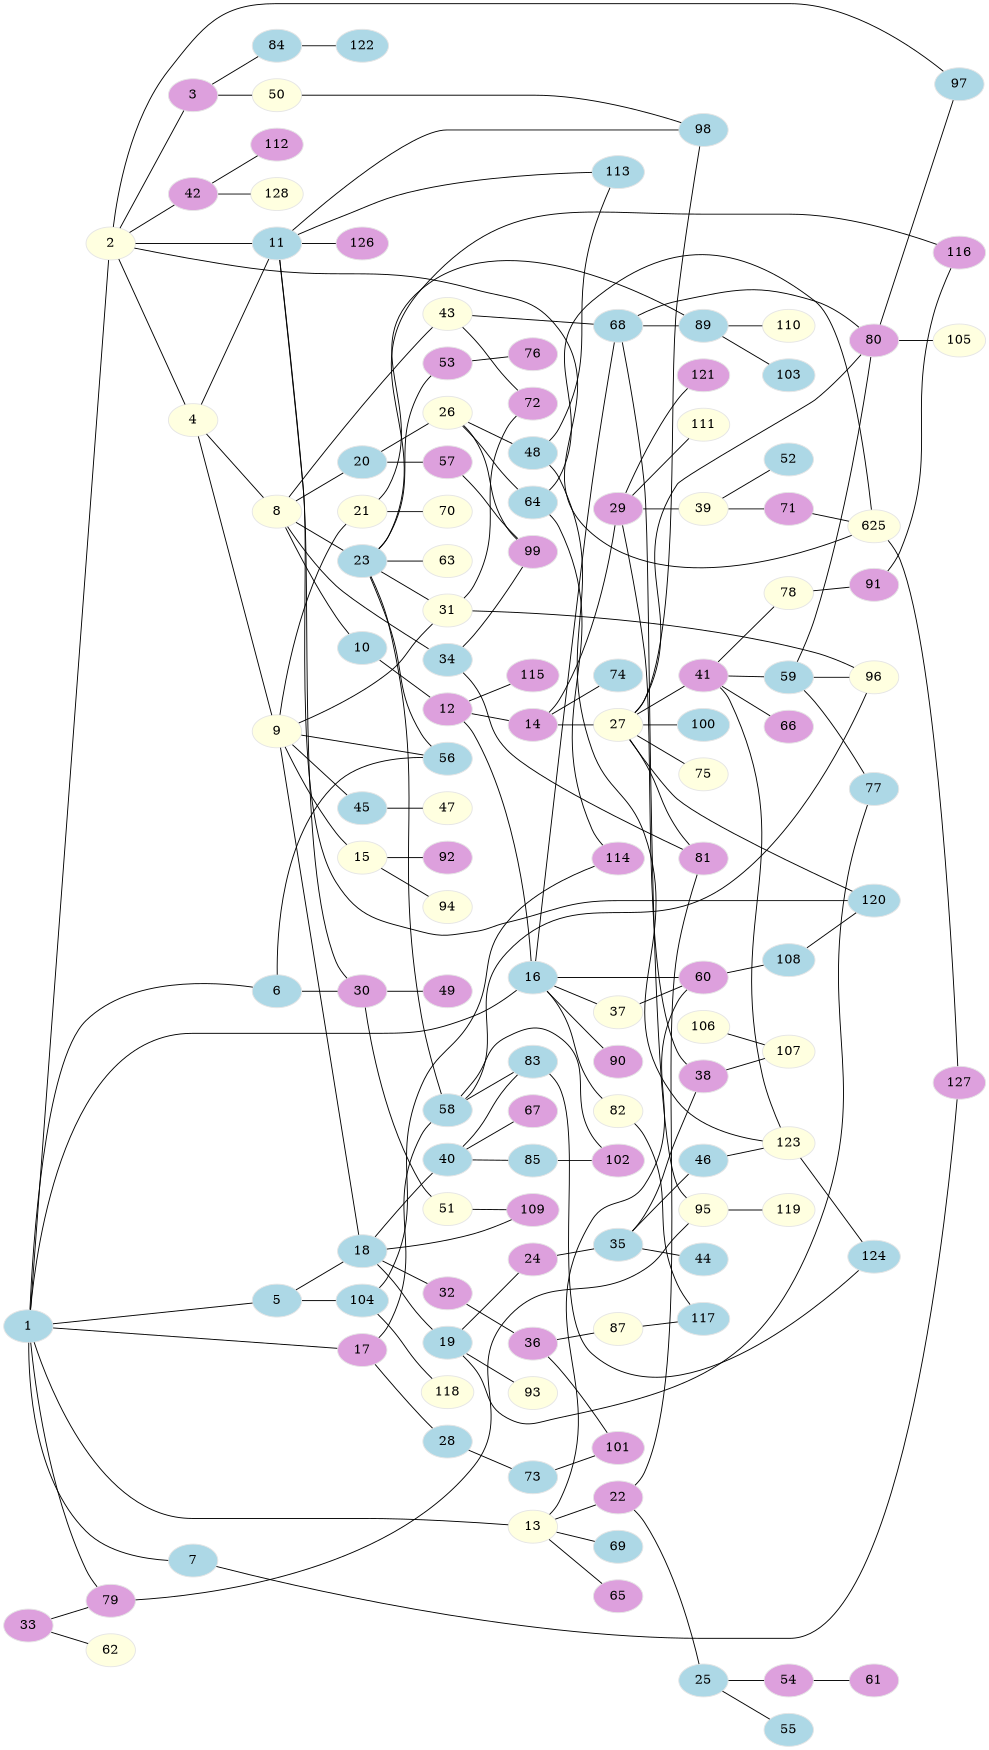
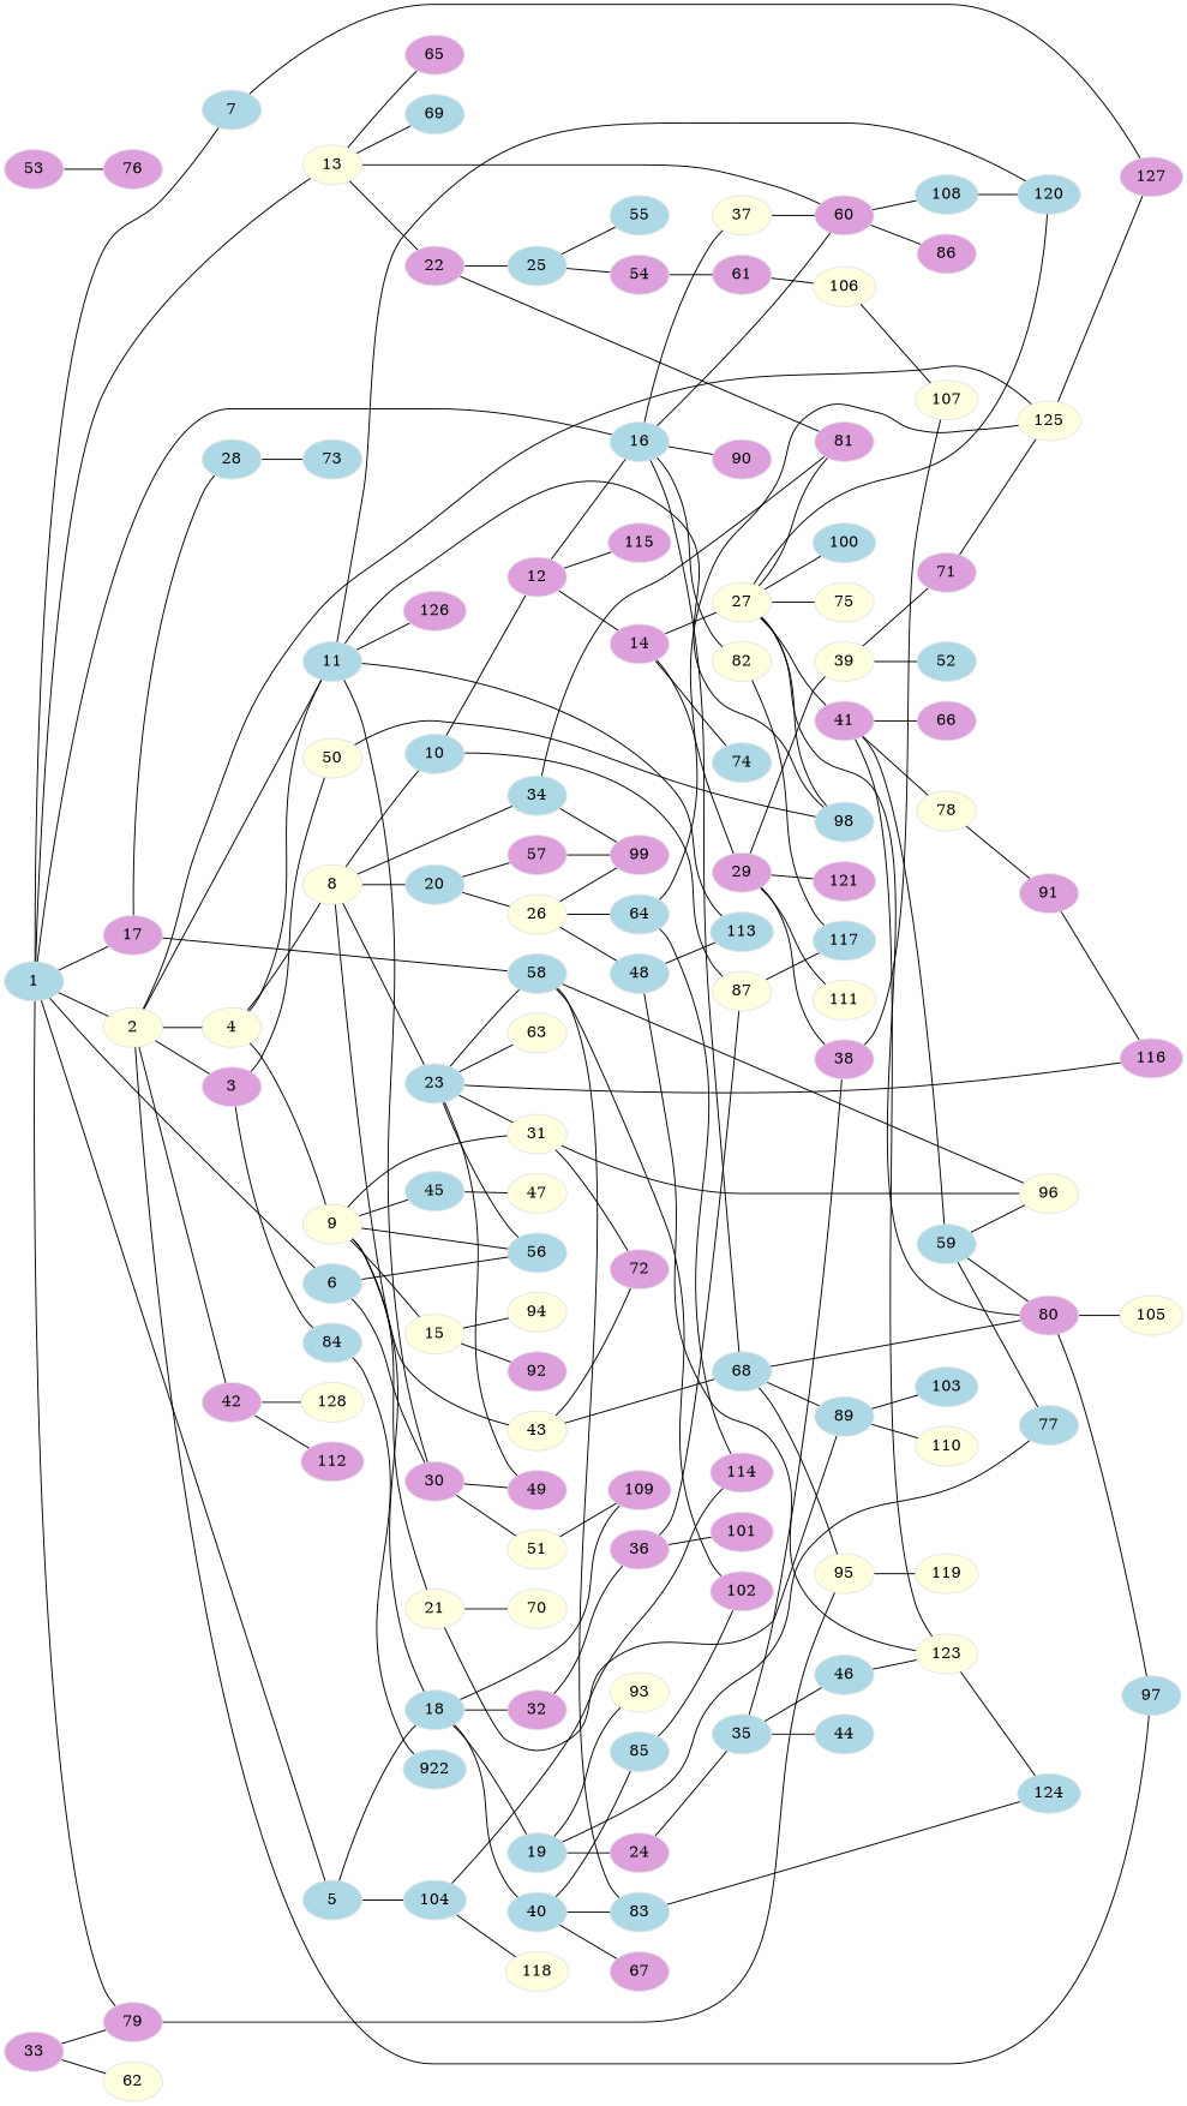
  graph {
    rankdir=LR
    node [color=gray90 fillcolor=lightblue style=filled]
    2 [fillcolor=lightyellow]
    1
    5
    6
    7
    13 [fillcolor=lightyellow]
    16
    17 [fillcolor=plum]
    79 [fillcolor=plum]
    3 [fillcolor=plum]
    4 [fillcolor=lightyellow]
    11
    42 [fillcolor=plum]
    97
-   125 [fillcolor=lightyellow label=625]
+   125 [fillcolor=lightyellow]
    18
    104
    30 [fillcolor=plum]
    56
    127 [fillcolor=plum]
    22 [fillcolor=plum]
    60 [fillcolor=plum]
    65 [fillcolor=plum]
    69
    37 [fillcolor=lightyellow]
    68
    82 [fillcolor=lightyellow]
    90 [fillcolor=plum]
    28
    58
    95 [fillcolor=lightyellow]
    50 [fillcolor=lightyellow]
    84
    8 [fillcolor=lightyellow]
    9 [fillcolor=lightyellow]
    98
    113
    120
    126 [fillcolor=plum]
    112 [fillcolor=plum]
    128 [fillcolor=lightyellow]
-   122
+   122 [label=922]
    10
    20
    23
    34
    43 [fillcolor=lightyellow]
    15 [fillcolor=lightyellow]
    21 [fillcolor=lightyellow]
    31 [fillcolor=lightyellow]
    45
    19
    32 [fillcolor=plum]
    40
    109 [fillcolor=plum]
    114 [fillcolor=plum]
    118 [fillcolor=lightyellow]
    49 [fillcolor=plum]
    51 [fillcolor=lightyellow]
    12 [fillcolor=plum]
    87 [fillcolor=lightyellow]
    26 [fillcolor=lightyellow]
    57 [fillcolor=plum]
    53 [fillcolor=plum]
    63 [fillcolor=lightyellow]
    116 [fillcolor=plum]
    81 [fillcolor=plum]
    99 [fillcolor=plum]
    72 [fillcolor=plum]
    92 [fillcolor=plum]
    94 [fillcolor=lightyellow]
    70 [fillcolor=lightyellow]
    89
    96 [fillcolor=lightyellow]
    47 [fillcolor=lightyellow]
    14 [fillcolor=plum]
    115 [fillcolor=plum]
    117
    27 [fillcolor=lightyellow]
    29 [fillcolor=plum]
    74
    25
+   86 [fillcolor=plum]
    108
    41 [fillcolor=plum]
    75 [fillcolor=lightyellow]
    80 [fillcolor=plum]
    100
    38 [fillcolor=plum]
    39 [fillcolor=lightyellow]
    111 [fillcolor=lightyellow]
    121 [fillcolor=plum]
    73
    83
    102 [fillcolor=plum]
    24 [fillcolor=plum]
    77
    93 [fillcolor=lightyellow]
    36 [fillcolor=plum]
    67 [fillcolor=plum]
    85
    35
    48
    64
    110 [fillcolor=lightyellow]
    103
    54 [fillcolor=plum]
    55
    33 [fillcolor=plum]
    62 [fillcolor=lightyellow]
    76 [fillcolor=plum]
    44
    46
    61 [fillcolor=plum]
    123 [fillcolor=lightyellow]
    59
    66 [fillcolor=plum]
    78 [fillcolor=lightyellow]
    105 [fillcolor=lightyellow]
    101 [fillcolor=plum]
    107 [fillcolor=lightyellow]
    52
    71 [fillcolor=plum]
    124
    91 [fillcolor=plum]
    106 [fillcolor=lightyellow]
    119 [fillcolor=lightyellow]
    2 -- 3
    2 -- 4
    2 -- 11
    2 -- 42
    2 -- 97
    2 -- 125
    1 -- 2
    1 -- 5
    1 -- 6
    1 -- 7
    1 -- 13
    1 -- 16
    1 -- 17
    1 -- 79
    5 -- 18
    5 -- 104
    6 -- 30
    6 -- 56
    7 -- 127
    13 -- 22
    13 -- 60
    13 -- 65
    13 -- 69
    16 -- 60
    16 -- 37
    16 -- 68
    16 -- 82
    16 -- 90
    17 -- 28
    17 -- 58
    79 -- 95
    3 -- 50
    3 -- 84
    4 -- 11
    4 -- 8
    4 -- 9
    11 -- 30
    11 -- 98
    11 -- 113
    11 -- 120
    11 -- 126
    42 -- 112
    42 -- 128
    125 -- 127
    18 -- 19
    18 -- 32
    18 -- 40
    18 -- 109
    104 -- 114
    104 -- 118
    30 -- 49
    30 -- 51
    22 -- 81
    22 -- 25
+   60 -- 86
    60 -- 108
    37 -- 60
    68 -- 95
    68 -- 89
    68 -- 80
    82 -- 117
    28 -- 73
    58 -- 96
    58 -- 83
    58 -- 102
    95 -- 119
    50 -- 98
    84 -- 122
    8 -- 10
    8 -- 20
    8 -- 23
    8 -- 34
    8 -- 43
    9 -- 18
    9 -- 56
    9 -- 15
    9 -- 21
    9 -- 31
    9 -- 45
    10 -- 12
+   10 -- 87
    20 -- 26
    20 -- 57
    23 -- 56
    23 -- 58
    23 -- 31
-   23 -- 53
+   23 -- 49
    23 -- 63
    23 -- 116
    34 -- 81
    34 -- 99
    43 -- 68
    43 -- 72
    15 -- 92
    15 -- 94
    21 -- 70
    21 -- 89
    31 -- 72
    31 -- 96
    45 -- 47
    19 -- 24
    19 -- 77
    19 -- 93
    32 -- 36
    40 -- 83
    40 -- 67
    40 -- 85
    51 -- 109
    12 -- 16
    12 -- 14
    12 -- 115
    87 -- 117
    26 -- 99
    26 -- 48
    26 -- 64
    57 -- 99
    53 -- 76
    89 -- 110
    89 -- 103
    14 -- 27
    14 -- 29
    14 -- 74
    27 -- 98
    27 -- 120
    27 -- 81
    27 -- 41
    27 -- 75
    27 -- 80
    27 -- 100
    29 -- 38
    29 -- 39
    29 -- 111
    29 -- 121
    25 -- 54
    25 -- 55
    108 -- 120
    41 -- 123
    41 -- 59
    41 -- 66
    41 -- 78
    80 -- 97
    80 -- 105
    38 -- 107
    39 -- 52
    39 -- 71
-   73 -- 101
    83 -- 124
    24 -- 35
    36 -- 87
    36 -- 101
    85 -- 102
    35 -- 38
    35 -- 44
    35 -- 46
    48 -- 113
    48 -- 123
    64 -- 125
    64 -- 114
    54 -- 61
    33 -- 79
    33 -- 62
    46 -- 123
+   61 -- 106
    123 -- 124
    59 -- 96
    59 -- 80
    59 -- 77
    78 -- 91
    71 -- 125
    91 -- 116
    106 -- 107
  }
